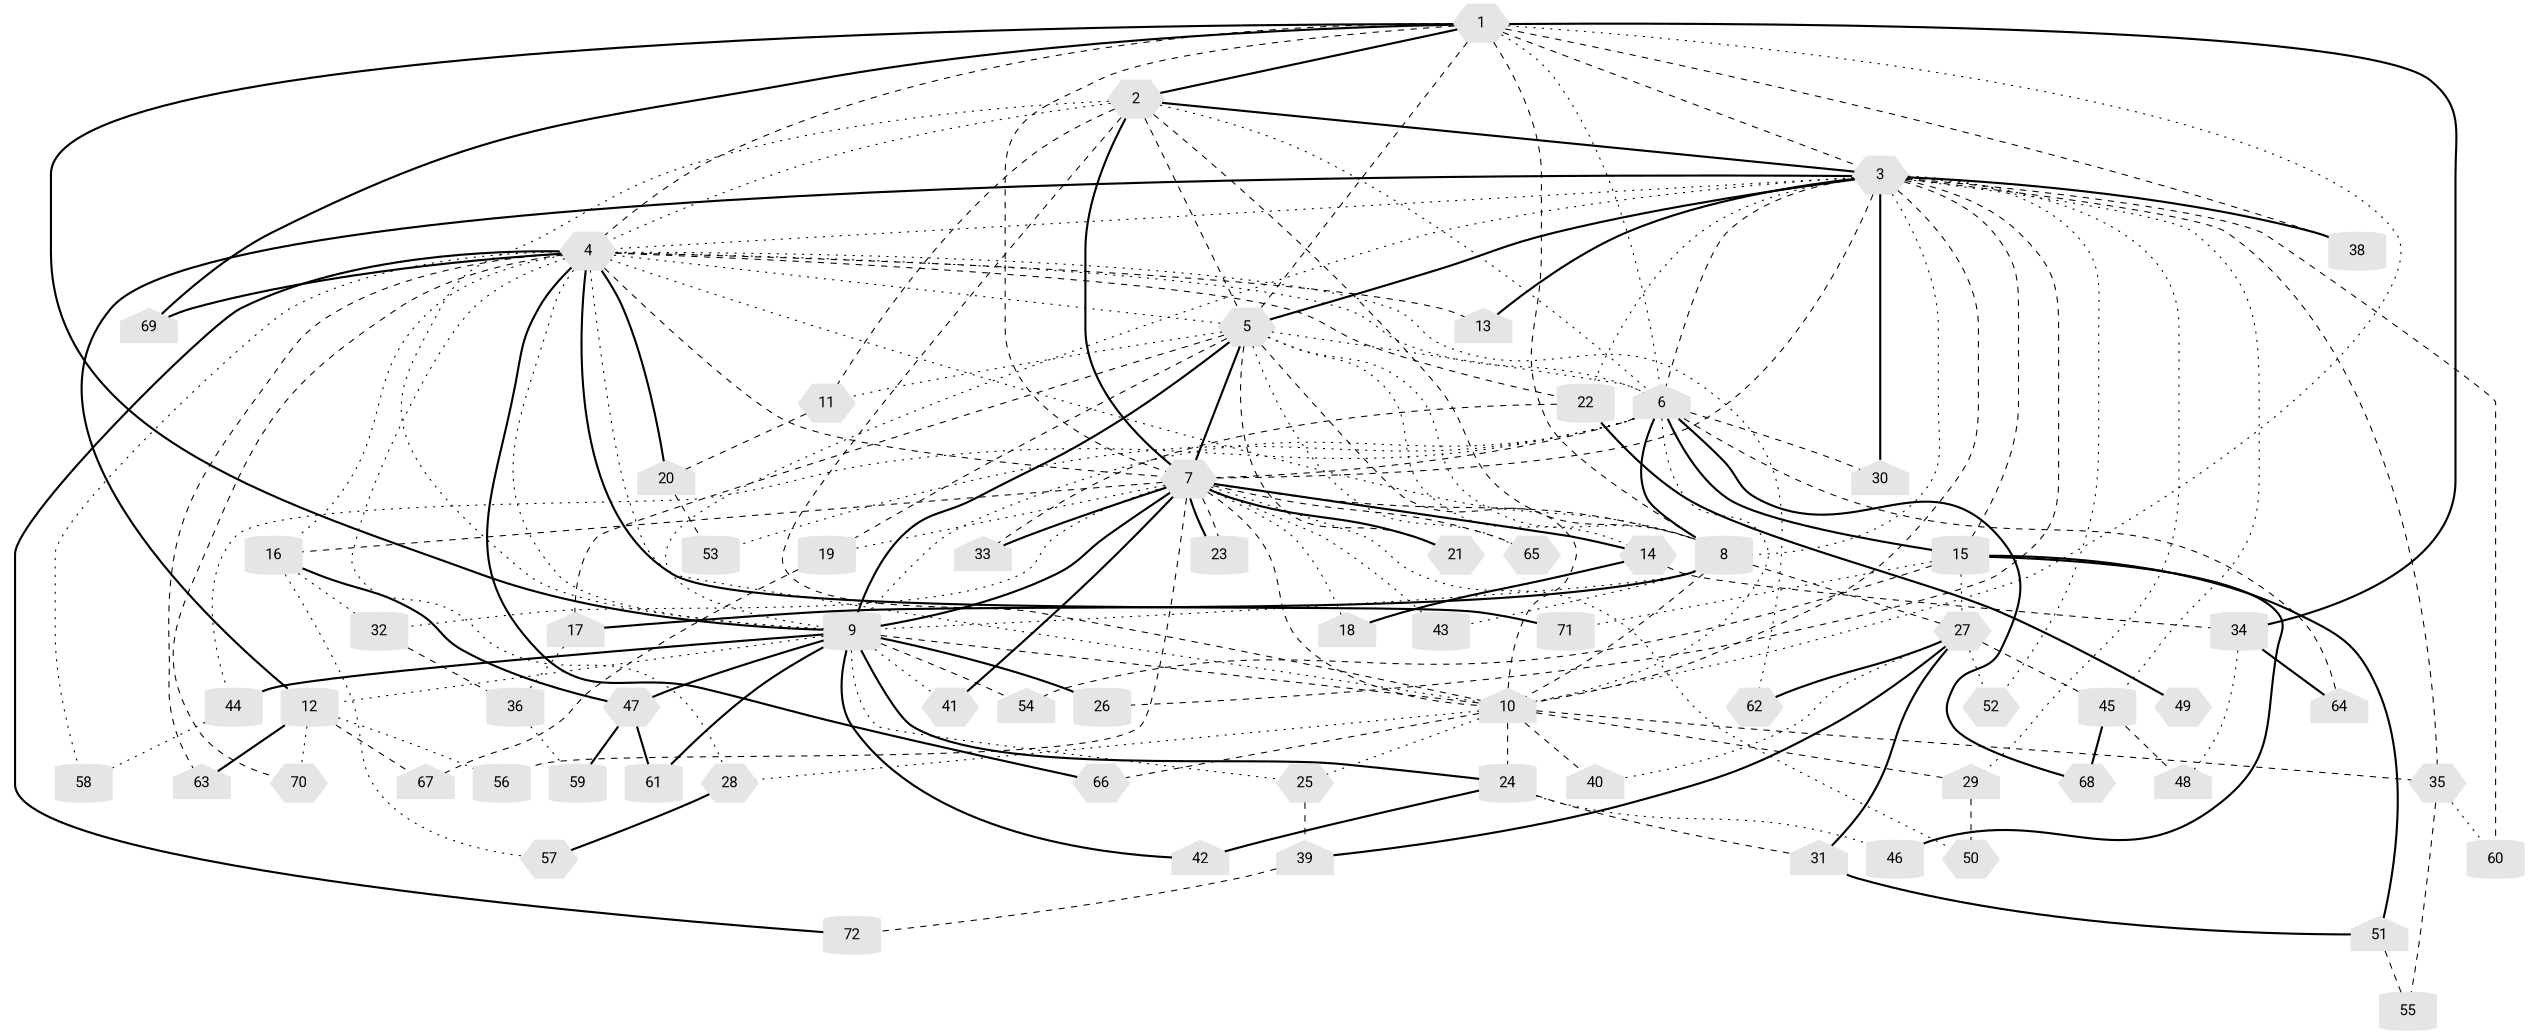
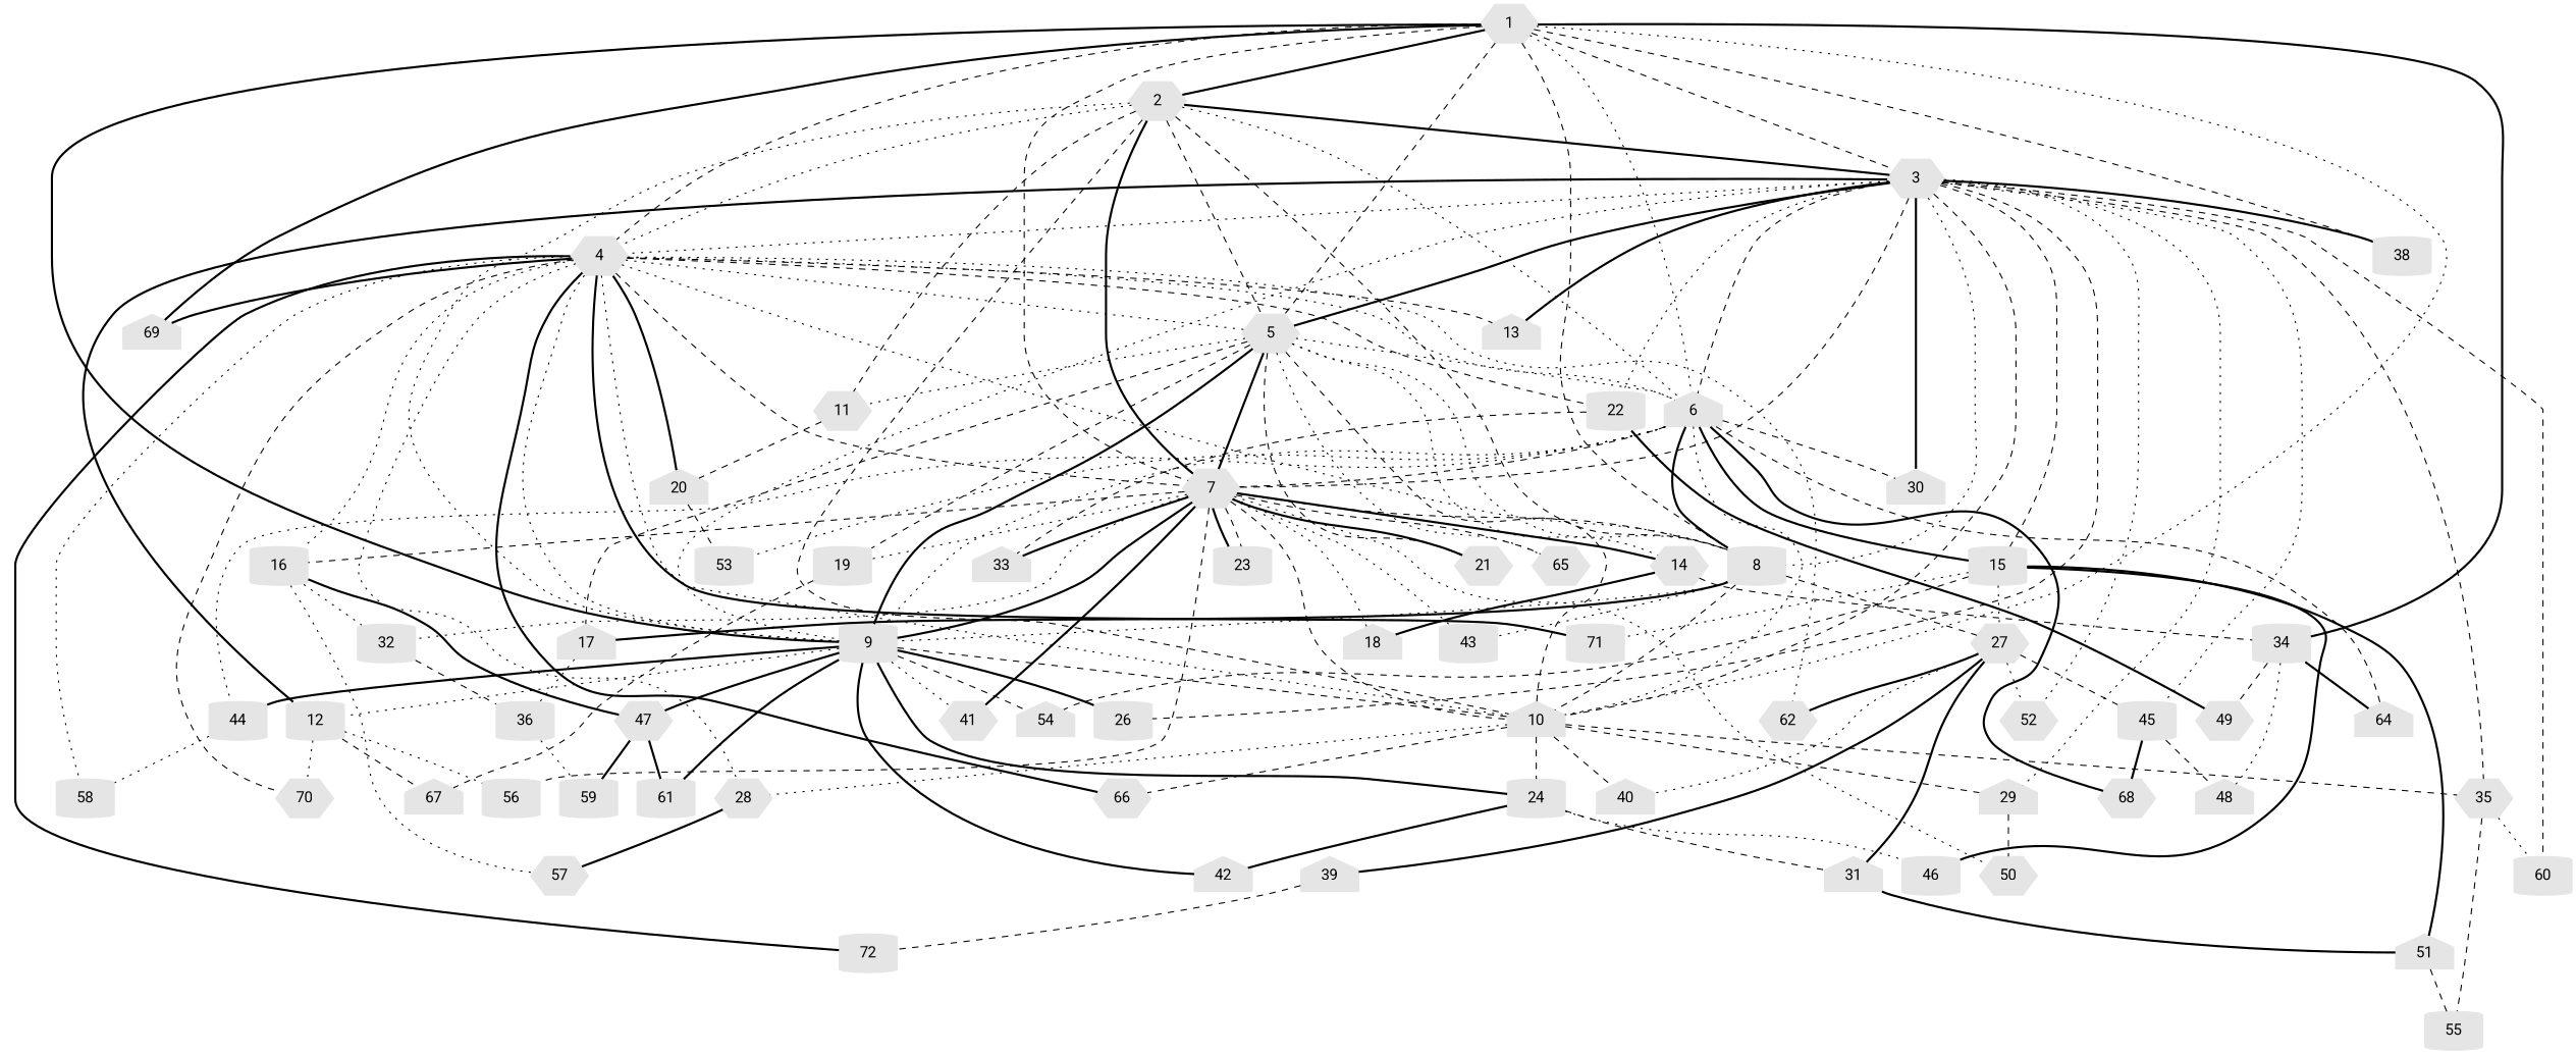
  graph {
    fontname=Roboto
    node [color=gray90 fontname=Roboto shape=cylinder style=filled]
    edge [fontname=Roboto style=dashed]
    1 [shape=hexagon]
    2 [shape=hexagon]
    3 [shape=hexagon]
    4 [shape=hexagon]
    5 [shape=hexagon]
    6 [shape=house]
    7 [shape=hexagon]
    8
    9
    10 [shape=house]
    34
    38
    69 [shape=house]
    11 [shape=hexagon]
    12
    13 [shape=house]
    15
    22
    26
    29 [shape=house]
    30 [shape=house]
    35 [shape=hexagon]
    45
    52 [shape=hexagon]
    60
    16
    20 [shape=house]
    28 [shape=hexagon]
    58
    62 [shape=hexagon]
-   63 [shape=house]
    66 [shape=hexagon]
    70 [shape=hexagon]
    71
    72
    14 [shape=hexagon]
    17 [shape=house]
    19
    21 [shape=hexagon]
    65 [shape=hexagon]
    44
    53
    64 [shape=house]
    68 [shape=hexagon]
    18 [shape=house]
    23
    32
    33 [shape=house]
    41 [shape=hexagon]
    43
    50 [shape=hexagon]
    56
    27 [shape=hexagon]
    24
-   25 [shape=hexagon]
    42 [shape=house]
    47 [shape=hexagon]
    54 [shape=house]
    61
    40 [shape=house]
    49 [shape=hexagon]
    48 [shape=house]
    67 [shape=house]
    46
    51 [shape=house]
    55
    57 [shape=hexagon]
    36
    31 [shape=house]
    39 [shape=house]
    59
    1 -- 2 [style=bold]
    1 -- 3
    1 -- 4
    1 -- 5
    1 -- 6 [style=dotted]
    1 -- 7
    1 -- 8
    1 -- 9 [style=bold]
    1 -- 10 [style=dotted]
    1 -- 34 [style=bold]
    1 -- 38
    1 -- 69 [style=bold]
    2 -- 3 [style=bold]
    2 -- 4 [style=dotted]
    2 -- 5
    2 -- 6 [style=dotted]
    2 -- 7 [style=bold]
    2 -- 8
    2 -- 9 [style=dotted]
    2 -- 10
    2 -- 11
    3 -- 4 [style=dotted]
    3 -- 5 [style=bold]
    3 -- 6
    3 -- 7
    3 -- 8 [style=dotted]
    3 -- 9 [style=dotted]
    3 -- 10
    3 -- 38 [style=bold]
    3 -- 12 [style=bold]
    3 -- 13 [style=bold]
    3 -- 15
    3 -- 22 [style=dotted]
    3 -- 26
    3 -- 29 [style=dotted]
    3 -- 30 [style=bold]
    3 -- 35
    3 -- 45 [style=dotted]
    3 -- 52 [style=dotted]
    3 -- 60
    4 -- 5 [style=dotted]
    4 -- 6 [style=dotted]
    4 -- 7
    4 -- 8 [style=dotted]
    4 -- 9 [style=dotted]
    4 -- 10 [style=dotted]
    4 -- 69 [style=bold]
    4 -- 13
    4 -- 22
    4 -- 16 [style=dotted]
    4 -- 20 [style=bold]
    4 -- 28 [style=dotted]
    4 -- 58 [style=dotted]
    4 -- 62 [style=dotted]
-   4 -- 63
    4 -- 66 [style=bold]
    4 -- 70
    4 -- 71 [style=bold]
    4 -- 72 [style=bold]
    5 -- 6 [style=dotted]
    5 -- 7 [style=bold]
    5 -- 8 [style=dotted]
    5 -- 9 [style=bold]
    5 -- 10
    5 -- 11 [style=dotted]
    5 -- 14 [style=dotted]
    5 -- 17
    5 -- 19
    5 -- 21
    5 -- 65 [style=dotted]
    6 -- 7
    6 -- 8 [style=bold]
    6 -- 9 [style=dotted]
    6 -- 10 [style=dotted]
    6 -- 15 [style=bold]
    6 -- 30
    6 -- 44 [style=dotted]
    6 -- 53 [style=dotted]
    6 -- 64
    6 -- 68 [style=bold]
    7 -- 8
    7 -- 9 [style=bold]
    7 -- 10
    7 -- 16
    7 -- 14 [style=bold]
    7 -- 19 [style=dotted]
    7 -- 21 [style=bold]
    7 -- 65
    7 -- 18 [style=dotted]
    7 -- 23 [style=bold]
    7 -- 23
    7 -- 32 [style=dotted]
    7 -- 33 [style=bold]
    7 -- 41 [style=bold]
    7 -- 43 [style=dotted]
    7 -- 50 [style=dotted]
    7 -- 56
    8 -- 9 [style=dotted]
    8 -- 10
    8 -- 17 [style=bold]
    8 -- 43 [style=dotted]
    8 -- 27
    9 -- 10
    9 -- 12 [style=dotted]
    9 -- 26 [style=bold]
    9 -- 44 [style=bold]
    9 -- 41 [style=dotted]
    9 -- 24 [style=bold]
-   9 -- 25 [style=dotted]
    9 -- 42 [style=bold]
    9 -- 47 [style=bold]
    9 -- 54
    9 -- 61 [style=bold]
    10 -- 29
    10 -- 35
    10 -- 28 [style=dotted]
    10 -- 66
    10 -- 24
-   10 -- 25 [style=dotted]
    10 -- 40
    34 -- 64 [style=bold]
+   34 -- 49
    34 -- 48 [style=dotted]
    11 -- 20
-   12 -- 63 [style=bold]
    12 -- 70 [style=dotted]
    12 -- 56 [style=dotted]
    12 -- 67
    15 -- 71 [style=dotted]
    15 -- 27 [style=dotted]
    15 -- 54
    15 -- 46 [style=bold]
    15 -- 51 [style=bold]
    22 -- 33
    22 -- 49 [style=bold]
    29 -- 50
    35 -- 60 [style=dotted]
    35 -- 55
    45 -- 68 [style=bold]
    45 -- 48
    16 -- 32 [style=dotted]
    16 -- 47 [style=bold]
    16 -- 57 [style=dotted]
    20 -- 53
    28 -- 57 [style=bold]
    14 -- 34
    14 -- 18 [style=bold]
    17 -- 36 [style=dotted]
    19 -- 67
    44 -- 58 [style=dotted]
    32 -- 36
    27 -- 45
    27 -- 52 [style=dotted]
    27 -- 62 [style=bold]
    27 -- 40 [style=dotted]
    27 -- 31 [style=bold]
    27 -- 39 [style=bold]
    24 -- 42 [style=bold]
    24 -- 46 [style=dotted]
    24 -- 31
-   25 -- 39
    47 -- 61 [style=bold]
    47 -- 59 [style=bold]
    51 -- 55
    36 -- 59 [style=dotted]
    31 -- 51 [style=bold]
    39 -- 72
  }
